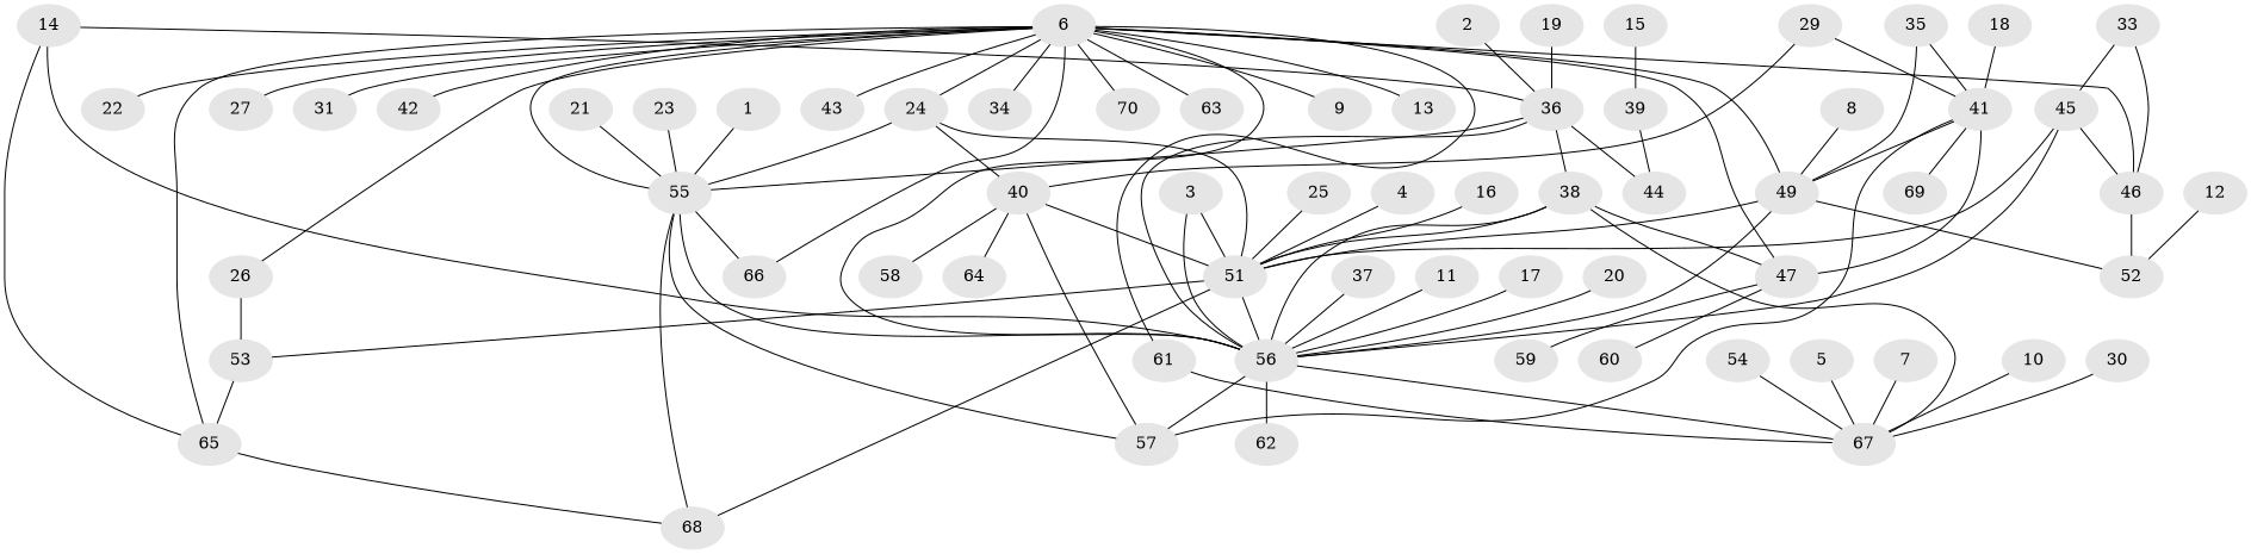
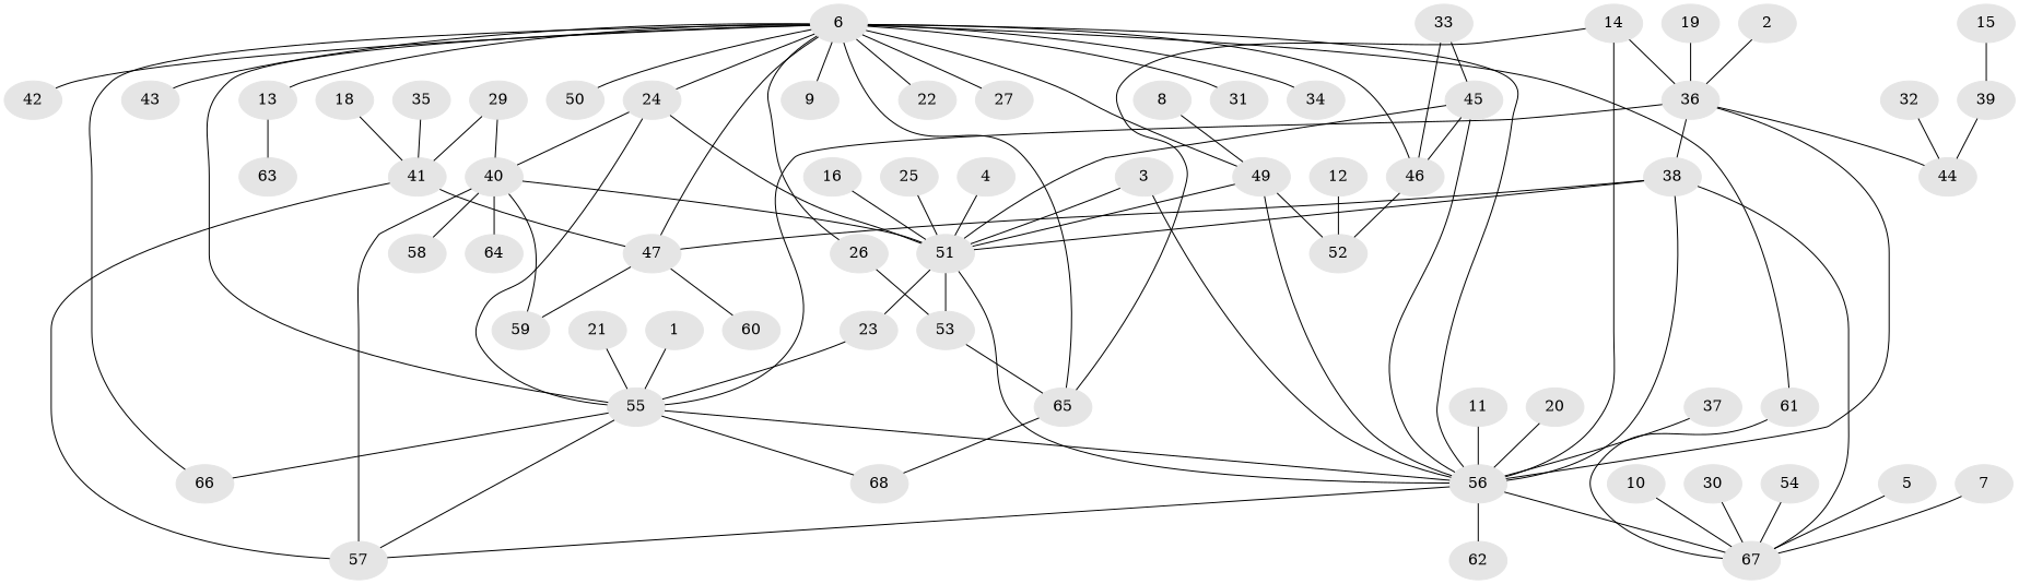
  graph {
    node [color=gray90 style=filled]
    edge [weight=1.0]
    1
    55
    56
    66
    57
    68
    2
    36
    44
    38
    3
    51
    53
    67
    62
    4
    5
    6
    9
    13
    22
    24
    26
    27
    31
    34
    42
    43
    46
    47
    49
-   50 [label=70]
+   50
    61
    63
    65
    40
    52
    59
    60
    7
    8
    10
    11
    12
    14
    15
    39
    16
-   17
    18
    41
-   69
    19
    20
    21
    23
    58
    64
    25
    29
    30
+   32
    33
    45
    35
    37
    54
    1 -- 55
    55 -- 56
    55 -- 66
    55 -- 57
    55 -- 68
    56 -- 57
    56 -- 67
    56 -- 62
    2 -- 36
    36 -- 55
    36 -- 56
    36 -- 44
    36 -- 38
    38 -- 56
    38 -- 51
    38 -- 67
    38 -- 47
    3 -- 56
    3 -- 51
    51 -- 56
-   51 -- 68 [weight=2.0]
+   51 -- 23 [weight=2.0]
    51 -- 53
    53 -- 65
    4 -- 51
    5 -- 67
    6 -- 55
    6 -- 56
    6 -- 66
    6 -- 9
    6 -- 13
    6 -- 22
    6 -- 24
    6 -- 26
    6 -- 27
    6 -- 31
    6 -- 34
    6 -- 42
    6 -- 43
    6 -- 46 [weight=2.0]
    6 -- 47
    6 -- 49
    6 -- 50
    6 -- 61
-   6 -- 63
+   13 -- 63
    6 -- 65
    24 -- 55
    24 -- 51
    24 -- 40
    26 -- 53
    46 -- 52
    47 -- 59 [weight=2.0]
    47 -- 60
    49 -- 56
    49 -- 51
    49 -- 52
    61 -- 67
    65 -- 68
    40 -- 57 [weight=2.0]
    40 -- 51
+   40 -- 59
    40 -- 58
    40 -- 64
    7 -- 67
    8 -- 49
    10 -- 67
    11 -- 56
    12 -- 52
    14 -- 56 [weight=2.0]
    14 -- 36
    14 -- 65
    15 -- 39
    39 -- 44
    16 -- 51
-   17 -- 56
    18 -- 41
    41 -- 57
    41 -- 47
-   41 -- 49
-   41 -- 69
    19 -- 36
    20 -- 56
    21 -- 55
    23 -- 55
    25 -- 51
    29 -- 40
    29 -- 41
    30 -- 67
+   32 -- 44
    33 -- 46
    33 -- 45
    45 -- 56
    45 -- 51
    45 -- 46
-   35 -- 49
    35 -- 41
    37 -- 56
    54 -- 67
  }
